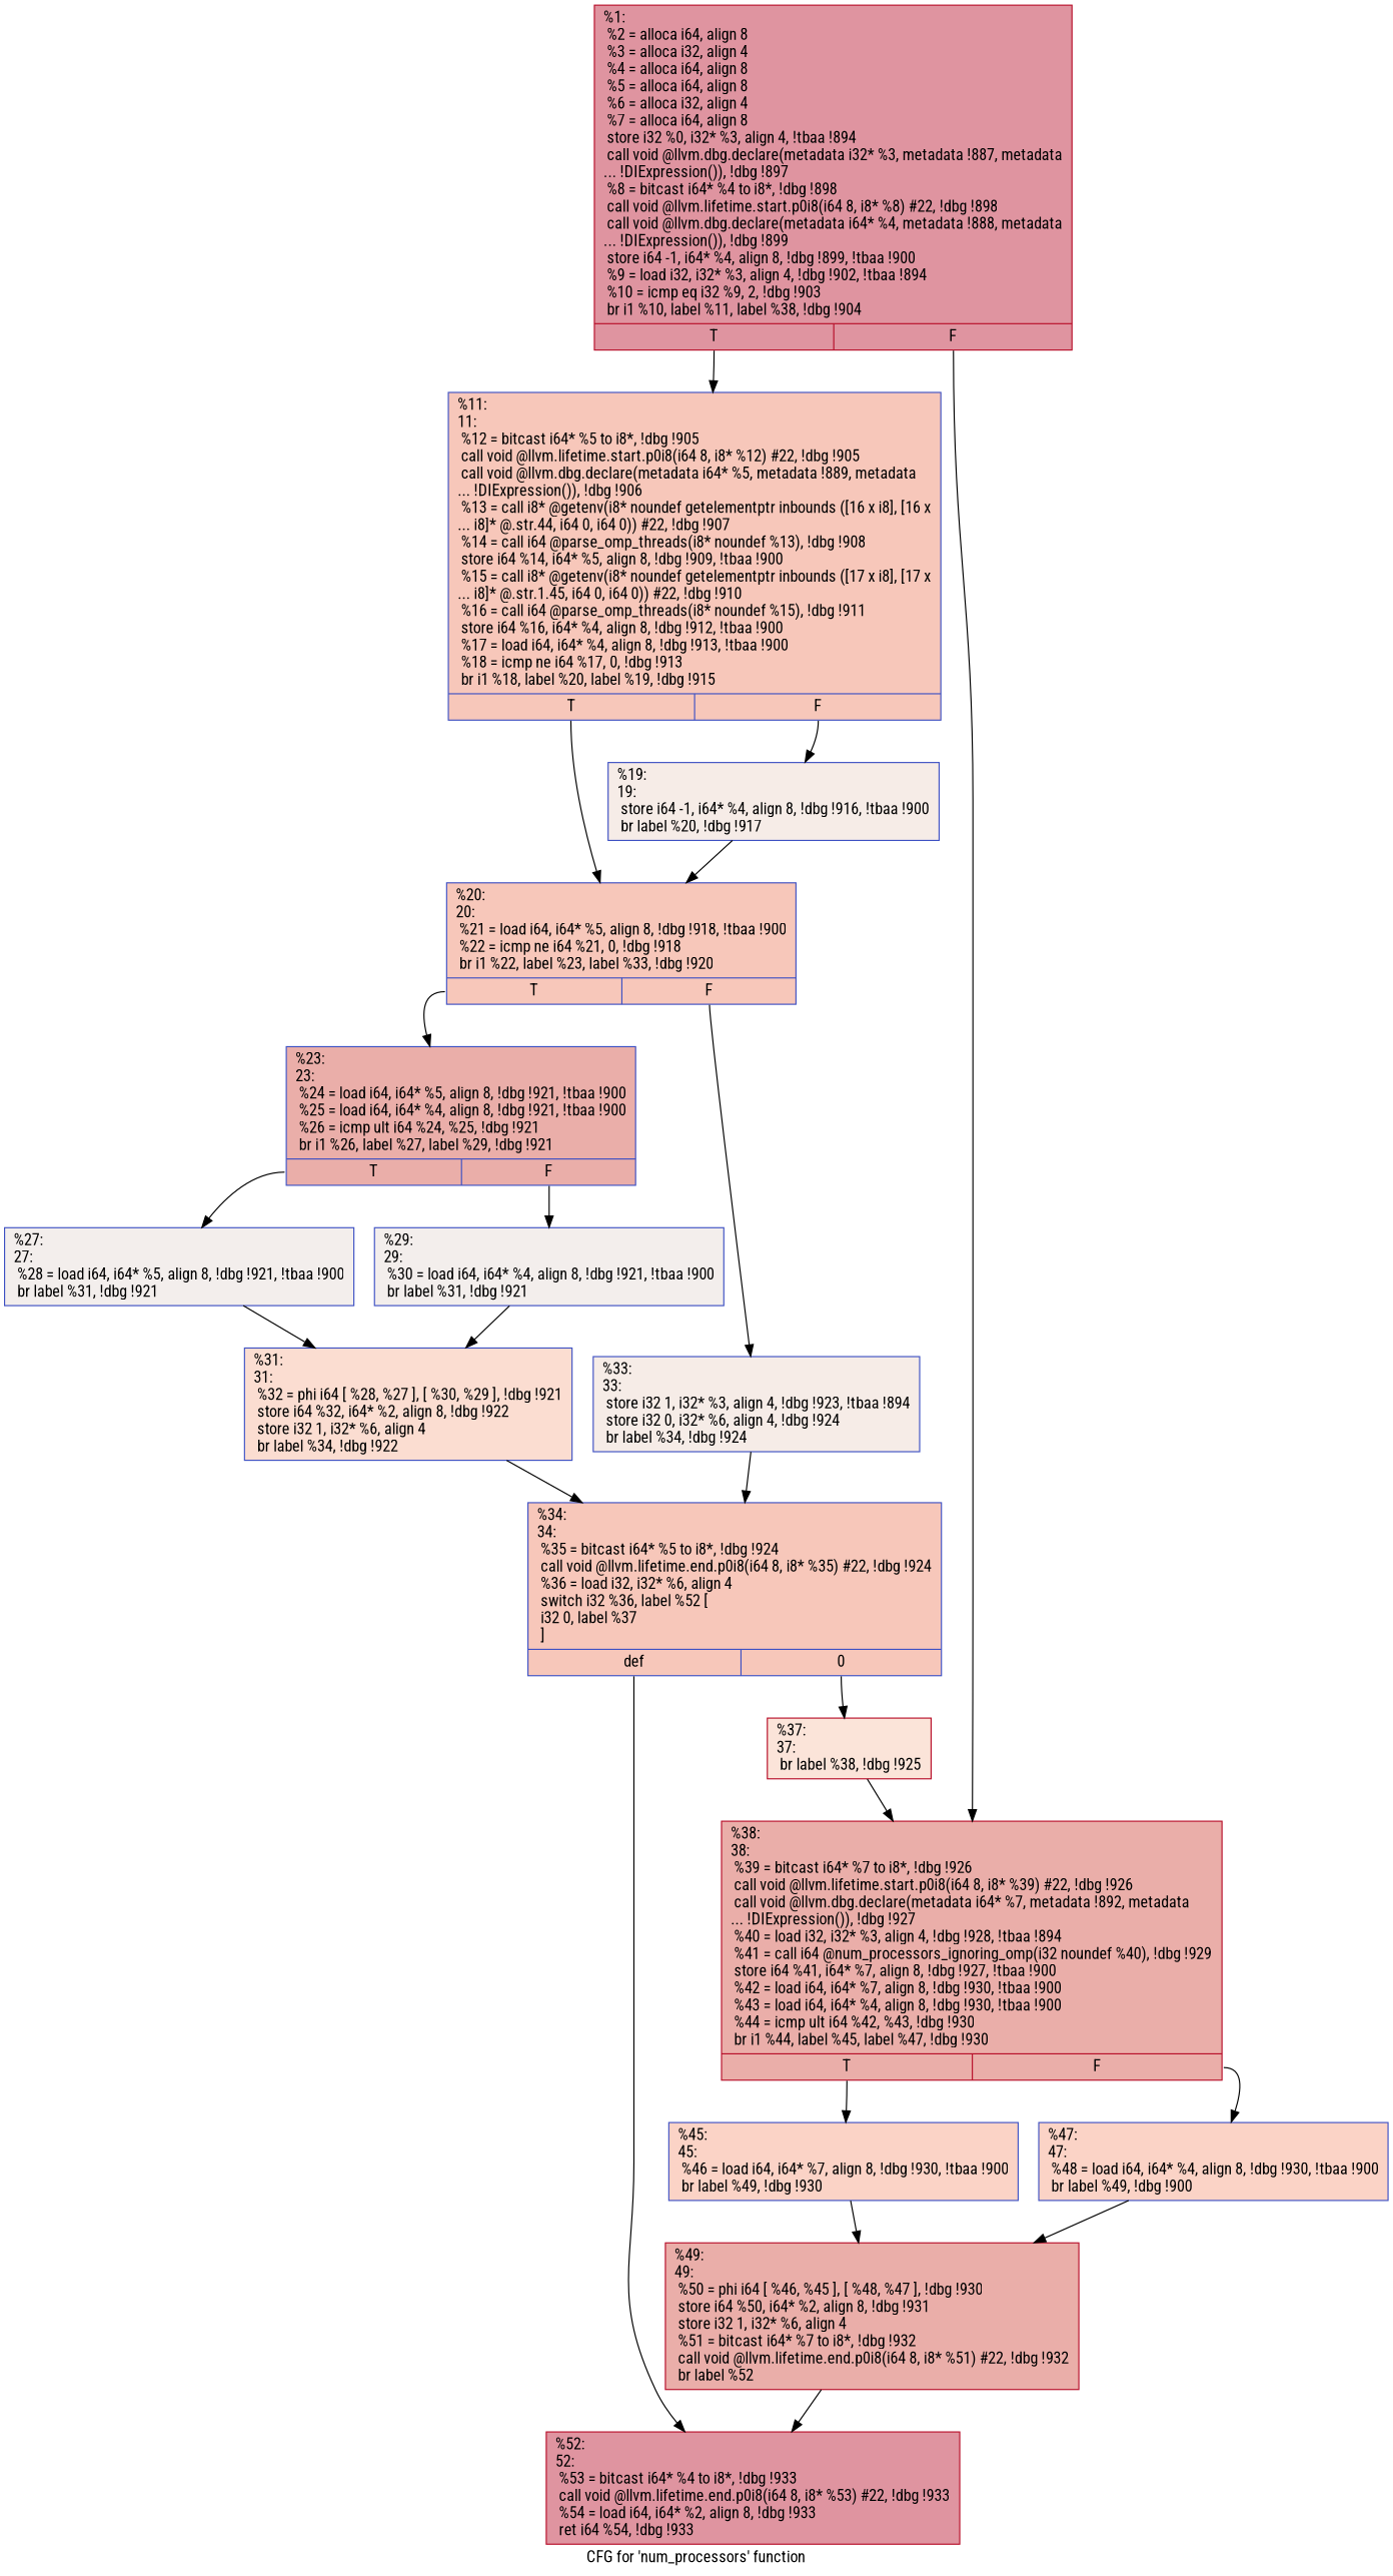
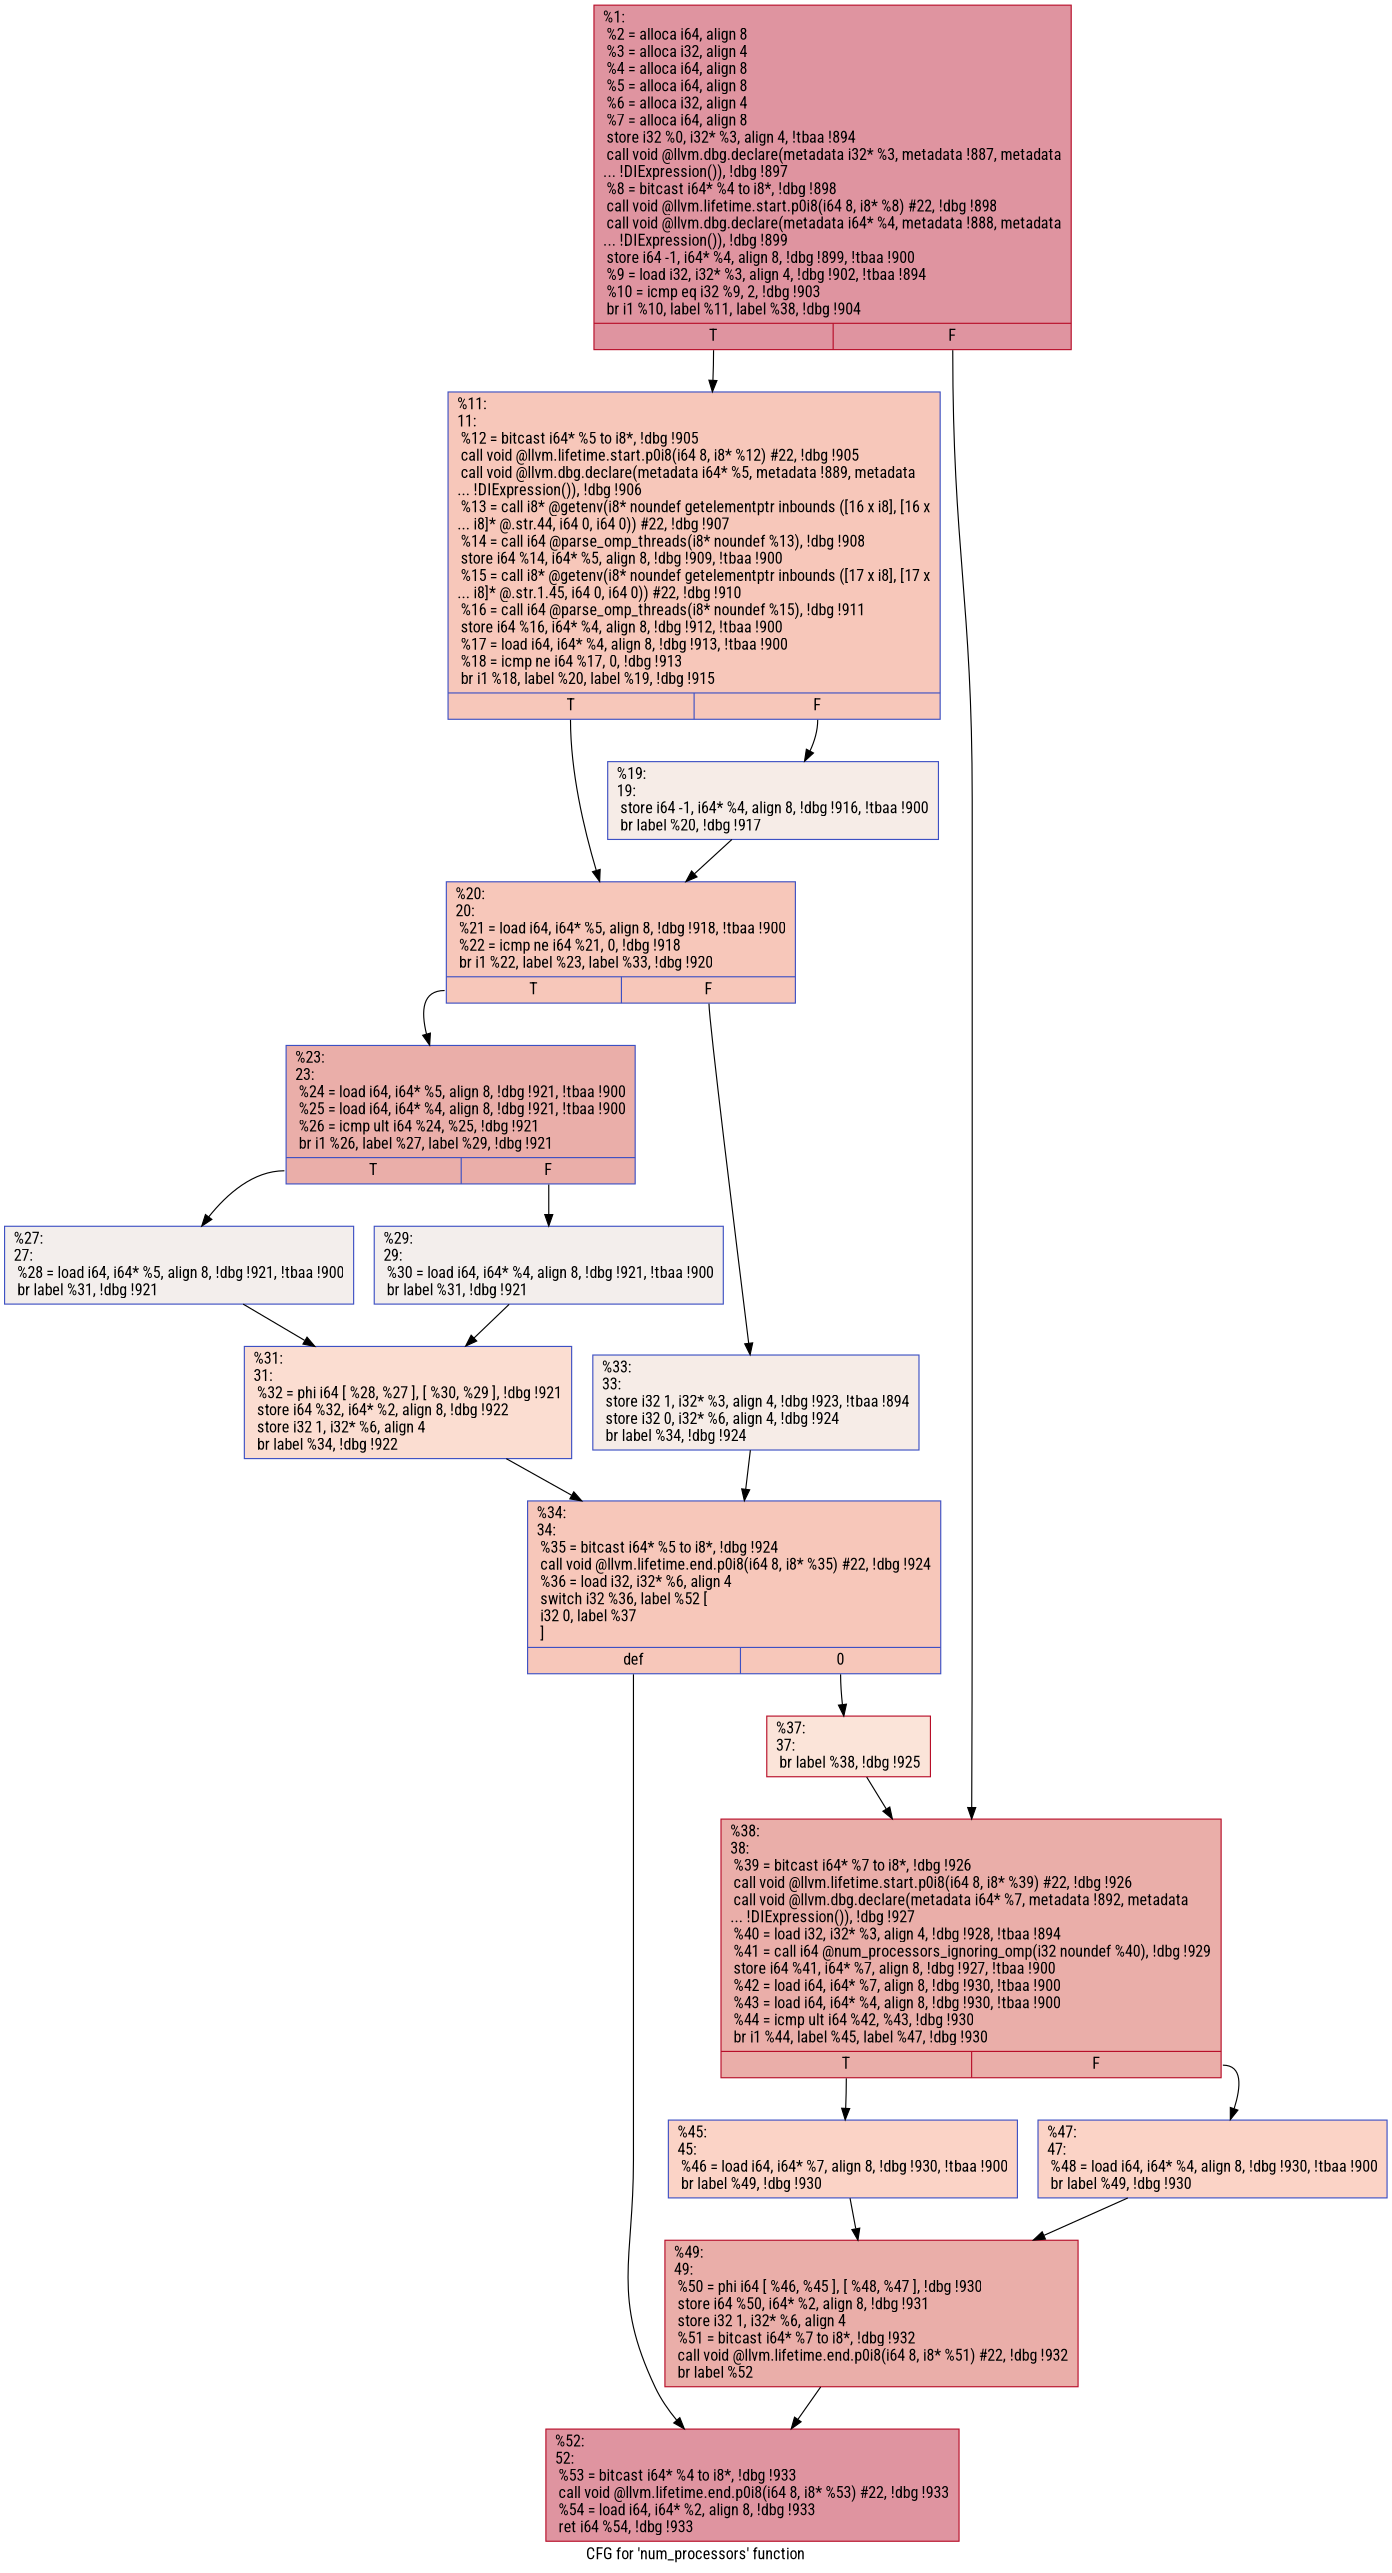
  digraph {
    fontname="Roboto Condensed"
    label="CFG for 'num_processors' function"
    node [color="#3d50c3ff" fillcolor="#ec7f6370" fontname="Roboto Condensed" shape=record style=filled]
    edge [fontname="Roboto Condensed"]
    n1 [color="#b70d28ff" fillcolor="#b70d2870" label="{%1:\l  %2 = alloca i64, align 8\l  %3 = alloca i32, align 4\l  %4 = alloca i64, align 8\l  %5 = alloca i64, align 8\l  %6 = alloca i32, align 4\l  %7 = alloca i64, align 8\l  store i32 %0, i32* %3, align 4, !tbaa !894\l  call void @llvm.dbg.declare(metadata i32* %3, metadata !887, metadata\l... !DIExpression()), !dbg !897\l  %8 = bitcast i64* %4 to i8*, !dbg !898\l  call void @llvm.lifetime.start.p0i8(i64 8, i8* %8) #22, !dbg !898\l  call void @llvm.dbg.declare(metadata i64* %4, metadata !888, metadata\l... !DIExpression()), !dbg !899\l  store i64 -1, i64* %4, align 8, !dbg !899, !tbaa !900\l  %9 = load i32, i32* %3, align 4, !dbg !902, !tbaa !894\l  %10 = icmp eq i32 %9, 2, !dbg !903\l  br i1 %10, label %11, label %38, !dbg !904\l|{<s0>T|<s1>F}}"]
    n2 [label="{%11:\l11:                                               \l  %12 = bitcast i64* %5 to i8*, !dbg !905\l  call void @llvm.lifetime.start.p0i8(i64 8, i8* %12) #22, !dbg !905\l  call void @llvm.dbg.declare(metadata i64* %5, metadata !889, metadata\l... !DIExpression()), !dbg !906\l  %13 = call i8* @getenv(i8* noundef getelementptr inbounds ([16 x i8], [16 x\l... i8]* @.str.44, i64 0, i64 0)) #22, !dbg !907\l  %14 = call i64 @parse_omp_threads(i8* noundef %13), !dbg !908\l  store i64 %14, i64* %5, align 8, !dbg !909, !tbaa !900\l  %15 = call i8* @getenv(i8* noundef getelementptr inbounds ([17 x i8], [17 x\l... i8]* @.str.1.45, i64 0, i64 0)) #22, !dbg !910\l  %16 = call i64 @parse_omp_threads(i8* noundef %15), !dbg !911\l  store i64 %16, i64* %4, align 8, !dbg !912, !tbaa !900\l  %17 = load i64, i64* %4, align 8, !dbg !913, !tbaa !900\l  %18 = icmp ne i64 %17, 0, !dbg !913\l  br i1 %18, label %20, label %19, !dbg !915\l|{<s0>T|<s1>F}}"]
    n3 [color="#b70d28ff" fillcolor="#d0473d70" label="{%38:\l38:                                               \l  %39 = bitcast i64* %7 to i8*, !dbg !926\l  call void @llvm.lifetime.start.p0i8(i64 8, i8* %39) #22, !dbg !926\l  call void @llvm.dbg.declare(metadata i64* %7, metadata !892, metadata\l... !DIExpression()), !dbg !927\l  %40 = load i32, i32* %3, align 4, !dbg !928, !tbaa !894\l  %41 = call i64 @num_processors_ignoring_omp(i32 noundef %40), !dbg !929\l  store i64 %41, i64* %7, align 8, !dbg !927, !tbaa !900\l  %42 = load i64, i64* %7, align 8, !dbg !930, !tbaa !900\l  %43 = load i64, i64* %4, align 8, !dbg !930, !tbaa !900\l  %44 = icmp ult i64 %42, %43, !dbg !930\l  br i1 %44, label %45, label %47, !dbg !930\l|{<s0>T|<s1>F}}"]
    n4 [label="{%20:\l20:                                               \l  %21 = load i64, i64* %5, align 8, !dbg !918, !tbaa !900\l  %22 = icmp ne i64 %21, 0, !dbg !918\l  br i1 %22, label %23, label %33, !dbg !920\l|{<s0>T|<s1>F}}"]
    n5 [fillcolor="#ead5c970" label="{%19:\l19:                                               \l  store i64 -1, i64* %4, align 8, !dbg !916, !tbaa !900\l  br label %20, !dbg !917\l}"]
    n6 [fillcolor="#f59c7d70" label="{%45:\l45:                                               \l  %46 = load i64, i64* %7, align 8, !dbg !930, !tbaa !900\l  br label %49, !dbg !930\l}"]
-   n7 [fillcolor="#f59c7d70" label="{%47:\l47:                                               \l  %48 = load i64, i64* %4, align 8, !dbg !930, !tbaa !900\l  br label %49, !dbg !900\l}"]
+   n7 [fillcolor="#f59c7d70" label="{%47:\l47:                                               \l  %48 = load i64, i64* %4, align 8, !dbg !930, !tbaa !900\l  br label %49, !dbg !930\l}"]
    n8 [fillcolor="#d0473d70" label="{%23:\l23:                                               \l  %24 = load i64, i64* %5, align 8, !dbg !921, !tbaa !900\l  %25 = load i64, i64* %4, align 8, !dbg !921, !tbaa !900\l  %26 = icmp ult i64 %24, %25, !dbg !921\l  br i1 %26, label %27, label %29, !dbg !921\l|{<s0>T|<s1>F}}"]
    n9 [fillcolor="#ead5c970" label="{%33:\l33:                                               \l  store i32 1, i32* %3, align 4, !dbg !923, !tbaa !894\l  store i32 0, i32* %6, align 4, !dbg !924\l  br label %34, !dbg !924\l}"]
    n10 [color="#b70d28ff" fillcolor="#d0473d70" label="{%49:\l49:                                               \l  %50 = phi i64 [ %46, %45 ], [ %48, %47 ], !dbg !930\l  store i64 %50, i64* %2, align 8, !dbg !931\l  store i32 1, i32* %6, align 4\l  %51 = bitcast i64* %7 to i8*, !dbg !932\l  call void @llvm.lifetime.end.p0i8(i64 8, i8* %51) #22, !dbg !932\l  br label %52\l}"]
    n11 [fillcolor="#e3d9d370" label="{%27:\l27:                                               \l  %28 = load i64, i64* %5, align 8, !dbg !921, !tbaa !900\l  br label %31, !dbg !921\l}"]
    n12 [fillcolor="#e3d9d370" label="{%29:\l29:                                               \l  %30 = load i64, i64* %4, align 8, !dbg !921, !tbaa !900\l  br label %31, !dbg !921\l}"]
    n13 [label="{%34:\l34:                                               \l  %35 = bitcast i64* %5 to i8*, !dbg !924\l  call void @llvm.lifetime.end.p0i8(i64 8, i8* %35) #22, !dbg !924\l  %36 = load i32, i32* %6, align 4\l  switch i32 %36, label %52 [\l    i32 0, label %37\l  ]\l|{<s0>def|<s1>0}}"]
    n14 [fillcolor="#f7b39670" label="{%31:\l31:                                               \l  %32 = phi i64 [ %28, %27 ], [ %30, %29 ], !dbg !921\l  store i64 %32, i64* %2, align 8, !dbg !922\l  store i32 1, i32* %6, align 4\l  br label %34, !dbg !922\l}"]
    n15 [color="#b70d28ff" fillcolor="#b70d2870" label="{%52:\l52:                                               \l  %53 = bitcast i64* %4 to i8*, !dbg !933\l  call void @llvm.lifetime.end.p0i8(i64 8, i8* %53) #22, !dbg !933\l  %54 = load i64, i64* %2, align 8, !dbg !933\l  ret i64 %54, !dbg !933\l}"]
    n16 [color="#b70d28ff" fillcolor="#f5c1a970" label="{%37:\l37:                                               \l  br label %38, !dbg !925\l}"]
    n1 -> n2 [tailport=s0]
    n1 -> n3 [tailport=s1]
    n2 -> n4 [tailport=s0]
    n2 -> n5 [tailport=s1]
    n3 -> n6 [tailport=s0]
    n3 -> n7 [tailport=s1]
    n4 -> n8 [tailport=s0]
    n4 -> n9 [tailport=s1]
    n5 -> n4
    n6 -> n10
    n7 -> n10
    n8 -> n11 [tailport=s0]
    n8 -> n12 [tailport=s1]
    n9 -> n13
    n10 -> n15
    n11 -> n14
    n12 -> n14
    n13 -> n15 [tailport=s0]
    n13 -> n16 [tailport=s1]
    n14 -> n13
    n16 -> n3
  }
